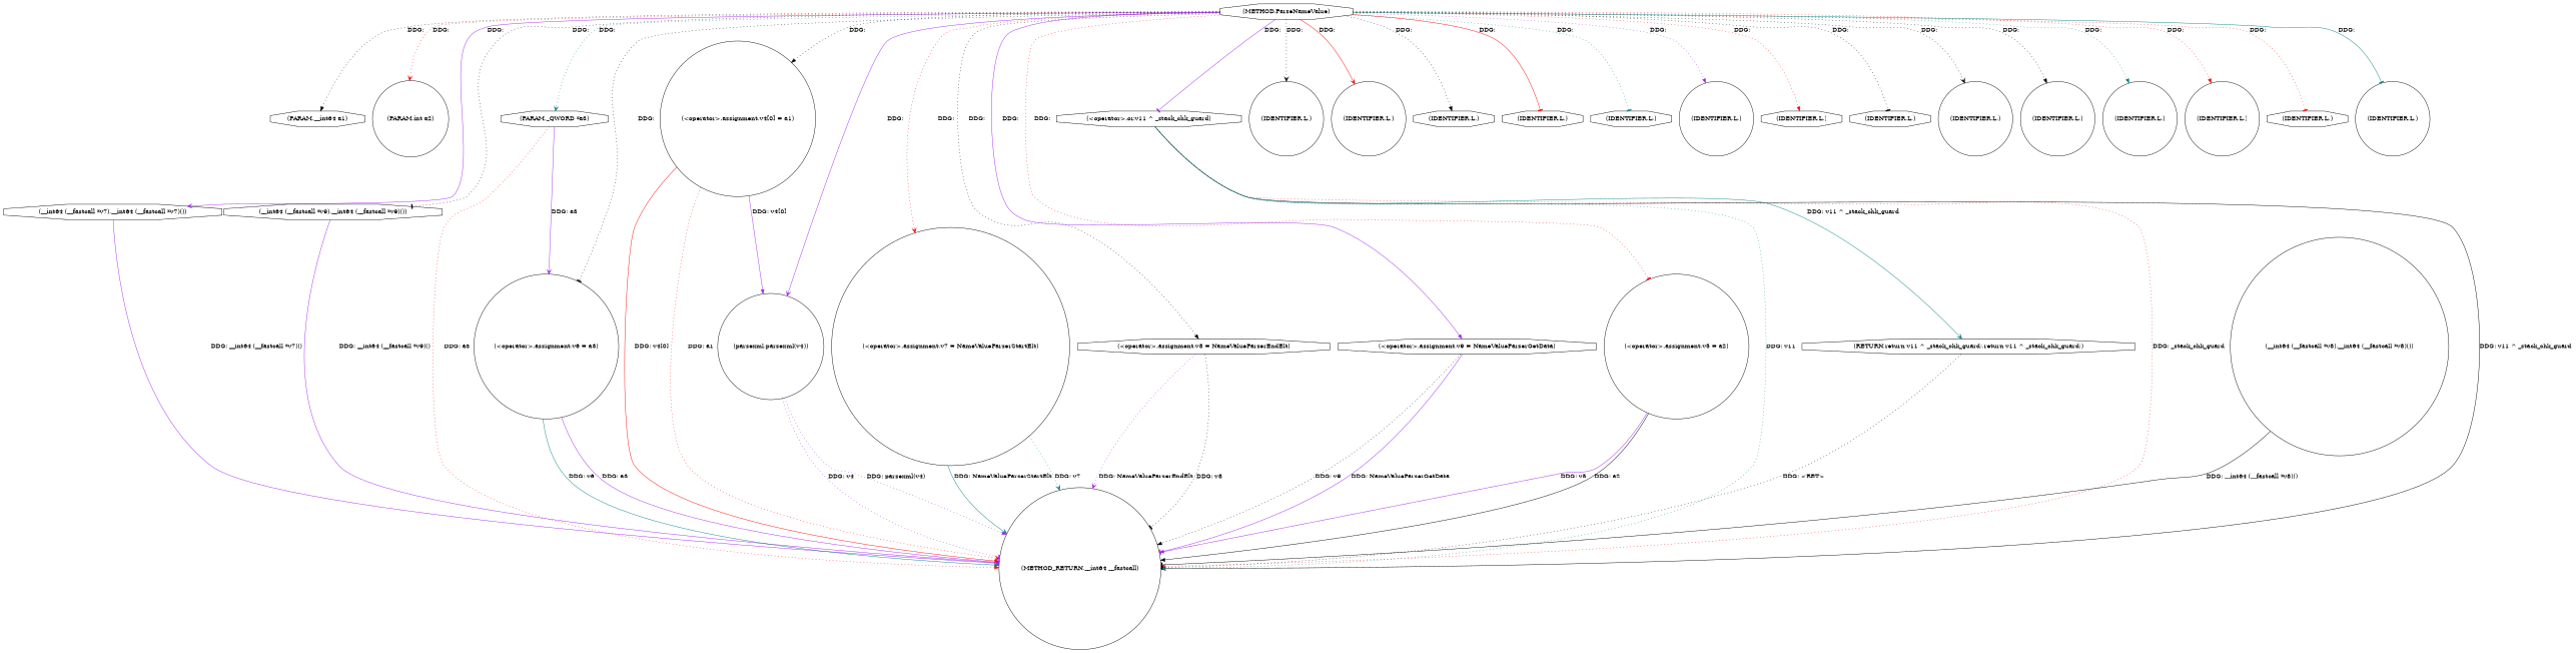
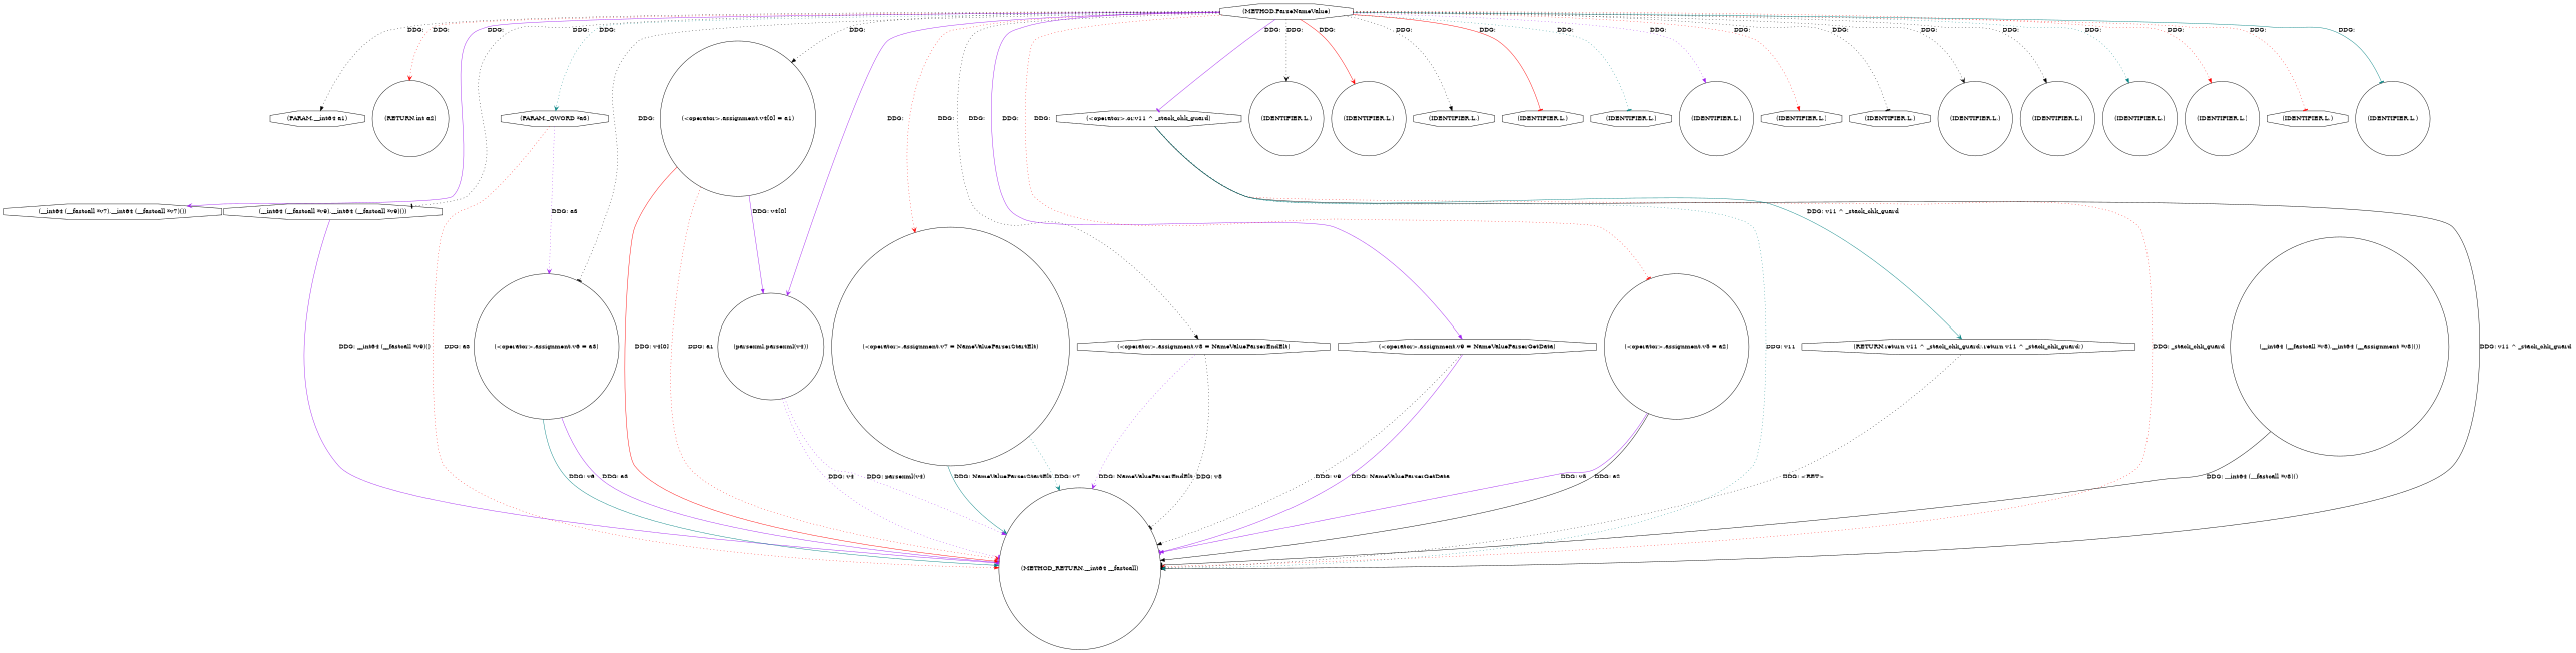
  digraph {
    node [shape=circle]
    edge [arrowhead=normal color=black style=dotted]
    n1 [label="(METHOD,ParseNameValue)" shape=octagon]
    n2 [label="(PARAM,__int64 a1)" shape=octagon]
-   n3 [label="(PARAM,int a2)"]
+   n3 [label="(RETURN,int a2)"]
    n4 [label="(PARAM,_QWORD *a3)" shape=octagon]
    n5 [label="(__int64 (__fastcall *v7),__int64 (__fastcall *v7)())" shape=octagon]
    n6 [label="(__int64 (__fastcall *v9),__int64 (__fastcall *v9)())" shape=octagon]
    n7 [label="(IDENTIFIER,L,)"]
    n8 [label="(IDENTIFIER,L,)"]
    n9 [label="(<operator>.assignment,v4[0] = a1)"]
    n10 [label="(<operator>.assignment,v7 = NameValueParserStartElt)"]
    n11 [label="(<operator>.assignment,v8 = NameValueParserEndElt)" shape=octagon]
    n12 [label="(IDENTIFIER,L,)" shape=octagon]
    n13 [label="(IDENTIFIER,L,)" shape=octagon]
    n14 [label="(<operator>.assignment,v9 = NameValueParserGetData)" shape=octagon]
    n15 [label="(IDENTIFIER,L,)" shape=octagon]
    n16 [label="(IDENTIFIER,L,)"]
    n17 [label="(IDENTIFIER,L,)" shape=octagon]
    n18 [label="(IDENTIFIER,L,)" shape=octagon]
    n19 [label="(IDENTIFIER,L,)"]
    n20 [label="(IDENTIFIER,L,)"]
    n21 [label="(IDENTIFIER,L,)"]
    n22 [label="(IDENTIFIER,L,)"]
    n23 [label="(IDENTIFIER,L,)" shape=octagon]
    n24 [label="(<operator>.assignment,v5 = a2)"]
    n25 [label="(<operator>.assignment,v6 = a3)"]
    n26 [label="(IDENTIFIER,L,)"]
    n27 [label="(parsexml,parsexml(v4))"]
    n28 [label="(<operator>.or,v11 ^ _stack_chk_guard)" shape=octagon]
    n29 [label="(METHOD_RETURN,__int64 __fastcall)"]
-   n30 [label="(__int64 (__fastcall *v8),__int64 (__fastcall *v8)())"]
+   n30 [label="(__int64 (__fastcall *v8),__int64 (__assignment *v8)())"]
    n31 [label="(RETURN,return v11 ^ _stack_chk_guard;,return v11 ^ _stack_chk_guard;)" shape=octagon]
    n1 -> n2 [label="DDG: "]
    n1 -> n3 [arrowhead=vee color=red label="DDG: "]
    n1 -> n4 [arrowhead=vee color=teal label="DDG: "]
    n1 -> n5 [arrowhead=vee color=purple label="DDG: " style=solid]
    n1 -> n6 [arrowhead=tee label="DDG: "]
    n1 -> n7 [arrowhead=vee label="DDG: "]
    n1 -> n8 [arrowhead=vee color=red label="DDG: " style=solid]
    n1 -> n9 [label="DDG: "]
    n1 -> n10 [arrowhead=vee color=red label="DDG: "]
    n1 -> n11 [label="DDG: "]
    n1 -> n12 [label="DDG: "]
    n1 -> n13 [arrowhead=tee color=red label="DDG: " style=solid]
    n1 -> n14 [color=purple label="DDG: " style=solid]
    n1 -> n15 [arrowhead=tee color=teal label="DDG: "]
    n1 -> n16 [color=purple label="DDG: "]
    n1 -> n17 [color=red label="DDG: "]
    n1 -> n18 [arrowhead=tee label="DDG: "]
    n1 -> n19 [arrowhead=vee label="DDG: "]
    n1 -> n20 [label="DDG: "]
    n1 -> n21 [color=teal label="DDG: "]
    n1 -> n22 [color=red label="DDG: "]
    n1 -> n23 [arrowhead=tee color=red label="DDG: "]
    n1 -> n24 [arrowhead=tee color=red label="DDG: "]
    n1 -> n25 [arrowhead=tee label="DDG: "]
    n1 -> n26 [arrowhead=tee color=teal label="DDG: " style=solid]
    n1 -> n27 [arrowhead=vee color=purple label="DDG: " style=solid]
    n1 -> n28 [arrowhead=tee color=purple label="DDG: " style=solid]
-   n4 -> n25 [arrowhead=vee color=purple label="DDG: a3" style=solid]
+   n4 -> n25 [arrowhead=vee color=purple label="DDG: a3"]
    n4 -> n29 [color=red label="DDG: a3"]
-   n5 -> n29 [arrowhead=tee color=purple label="DDG: __int64 (__fastcall *v7)()" style=solid]
    n6 -> n29 [arrowhead=vee color=purple label="DDG: __int64 (__fastcall *v9)()" style=solid]
    n9 -> n27 [color=purple label="DDG: v4[0]" style=solid]
    n9 -> n29 [arrowhead=vee color=red label="DDG: a1"]
    n9 -> n29 [color=red label="DDG: v4[0]" style=solid]
    n10 -> n29 [arrowhead=vee color=teal label="DDG: NameValueParserStartElt" style=solid]
    n10 -> n29 [arrowhead=vee color=teal label="DDG: v7"]
    n11 -> n29 [arrowhead=vee color=purple label="DDG: NameValueParserEndElt"]
    n11 -> n29 [arrowhead=tee label="DDG: v8"]
    n14 -> n29 [label="DDG: v9"]
    n14 -> n29 [arrowhead=tee color=purple label="DDG: NameValueParserGetData" style=solid]
    n24 -> n29 [color=purple label="DDG: v5" style=solid]
    n24 -> n29 [label="DDG: a2" style=solid]
    n25 -> n29 [arrowhead=tee color=purple label="DDG: a3" style=solid]
    n25 -> n29 [color=teal label="DDG: v6" style=solid]
    n27 -> n29 [arrowhead=tee color=purple label="DDG: v4"]
    n27 -> n29 [color=purple label="DDG: parsexml(v4)"]
    n28 -> n29 [arrowhead=vee color=red label="DDG: _stack_chk_guard"]
    n28 -> n29 [arrowhead=vee label="DDG: v11 ^ _stack_chk_guard" style=solid]
    n28 -> n29 [color=teal label="DDG: v11"]
    n28 -> n31 [arrowhead=vee color=teal label="DDG: v11 ^ _stack_chk_guard" style=solid]
    n30 -> n29 [arrowhead=tee label="DDG: __int64 (__fastcall *v8)()" style=solid]
    n31 -> n29 [arrowhead=tee label="DDG: <RET>"]
  }
